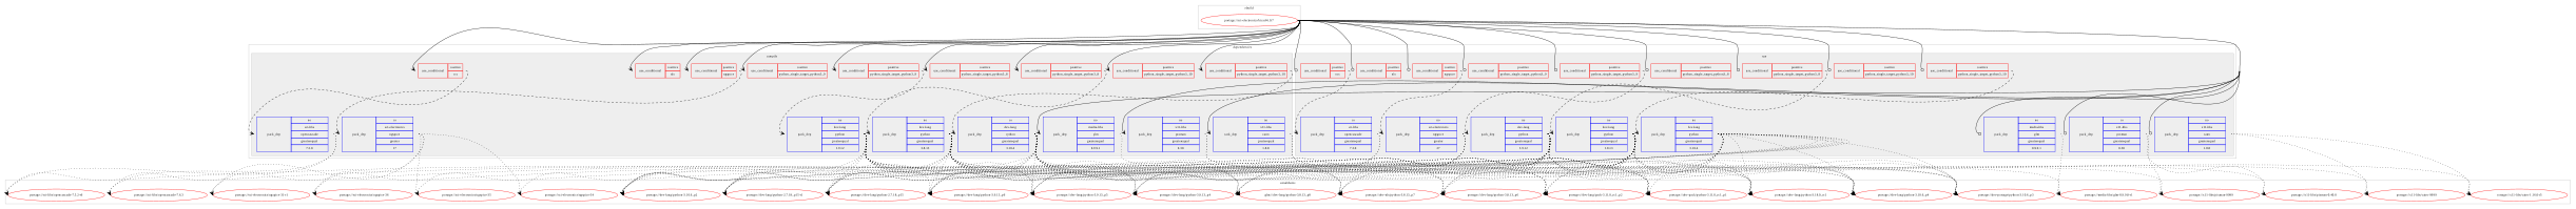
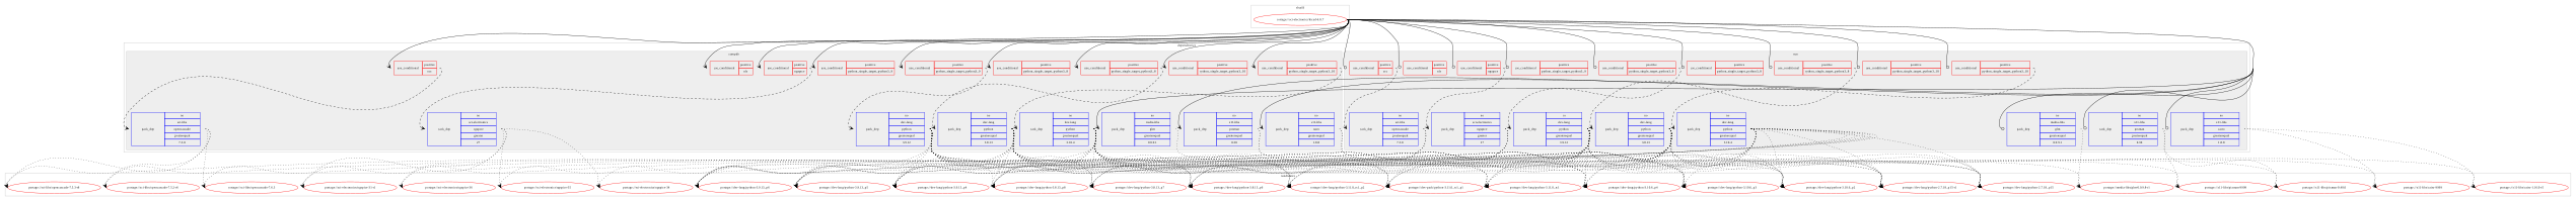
  digraph {
    compound=true
    concentrate=true
    fontname="Liberation Serif"
    fontsize=10
    newrank=true
    rankdir=TB
    ranksep=1.5
    node [color=red fontname="Liberation Serif" fontsize=10 shape=none]
    edge [arrowhead=vee fontname="Liberation Serif" headport=w style=dotted tailport=e weight=100]
    n1 [label="portage://sci-electronics/kicad-6.0.7" width=4 shape=""]
    n2 [color=blue label=<<TABLE BORDER="0" CELLBORDER="1" CELLSPACING="0" CELLPADDING="4" WIDTH="220"><TR><TD ROWSPAN="6" CELLPADDING="30">pack_dep</TD></TR><TR><TD WIDTH="110">no</TD></TR><TR><TD>sci-electronics</TD></TR><TR><TD>ngspice</TD></TR><TR><TD>greater</TD></TR><TR><TD>27</TD></TR></TABLE>>]
    n3 [label=<<TABLE BORDER="0" CELLBORDER="1" CELLSPACING="0" CELLPADDING="4"><TR><TD ROWSPAN="3" CELLPADDING="10">use_conditional</TD></TR><TR><TD>positive</TD></TR><TR><TD>ngspice</TD></TR></TABLE>>]
    n4 [label=<<TABLE BORDER="0" CELLBORDER="1" CELLSPACING="0" CELLPADDING="4"><TR><TD ROWSPAN="3" CELLPADDING="10">use_conditional</TD></TR><TR><TD>positive</TD></TR><TR><TD>nls</TD></TR></TABLE>>]
    n5 [color=blue label=<<TABLE BORDER="0" CELLBORDER="1" CELLSPACING="0" CELLPADDING="4" WIDTH="220"><TR><TD ROWSPAN="6" CELLPADDING="30">pack_dep</TD></TR><TR><TD WIDTH="110">no</TD></TR><TR><TD>sci-libs</TD></TR><TR><TD>opencascade</TD></TR><TR><TD>greaterequal</TD></TR><TR><TD>7.3.0</TD></TR></TABLE>>]
    n6 [label=<<TABLE BORDER="0" CELLBORDER="1" CELLSPACING="0" CELLPADDING="4"><TR><TD ROWSPAN="3" CELLPADDING="10">use_conditional</TD></TR><TR><TD>positive</TD></TR><TR><TD>occ</TD></TR></TABLE>>]
    n7 [color=blue label=<<TABLE BORDER="0" CELLBORDER="1" CELLSPACING="0" CELLPADDING="4" WIDTH="220"><TR><TD ROWSPAN="6" CELLPADDING="30">pack_dep</TD></TR><TR><TD WIDTH="110">no</TD></TR><TR><TD>dev-lang</TD></TR><TR><TD>python</TD></TR><TR><TD>greaterequal</TD></TR><TR><TD>3.10.4</TD></TR></TABLE>>]
    n8 [label=<<TABLE BORDER="0" CELLBORDER="1" CELLSPACING="0" CELLPADDING="4"><TR><TD ROWSPAN="3" CELLPADDING="10">use_conditional</TD></TR><TR><TD>positive</TD></TR><TR><TD>python_single_target_python3_10</TD></TR></TABLE>>]
    n9 [label=<<TABLE BORDER="0" CELLBORDER="1" CELLSPACING="0" CELLPADDING="4"><TR><TD ROWSPAN="3" CELLPADDING="10">use_conditional</TD></TR><TR><TD>positive</TD></TR><TR><TD>python_single_target_python3_10</TD></TR></TABLE>>]
    n10 [color=blue label=<<TABLE BORDER="0" CELLBORDER="1" CELLSPACING="0" CELLPADDING="4" WIDTH="220"><TR><TD ROWSPAN="6" CELLPADDING="30">pack_dep</TD></TR><TR><TD WIDTH="110">no</TD></TR><TR><TD>dev-lang</TD></TR><TR><TD>python</TD></TR><TR><TD>greaterequal</TD></TR><TR><TD>3.8.13</TD></TR></TABLE>>]
    n11 [label=<<TABLE BORDER="0" CELLBORDER="1" CELLSPACING="0" CELLPADDING="4"><TR><TD ROWSPAN="3" CELLPADDING="10">use_conditional</TD></TR><TR><TD>positive</TD></TR><TR><TD>python_single_target_python3_8</TD></TR></TABLE>>]
    n12 [label=<<TABLE BORDER="0" CELLBORDER="1" CELLSPACING="0" CELLPADDING="4"><TR><TD ROWSPAN="3" CELLPADDING="10">use_conditional</TD></TR><TR><TD>positive</TD></TR><TR><TD>python_single_target_python3_8</TD></TR></TABLE>>]
    n13 [color=blue label=<<TABLE BORDER="0" CELLBORDER="1" CELLSPACING="0" CELLPADDING="4" WIDTH="220"><TR><TD ROWSPAN="6" CELLPADDING="30">pack_dep</TD></TR><TR><TD WIDTH="110">no</TD></TR><TR><TD>dev-lang</TD></TR><TR><TD>python</TD></TR><TR><TD>greaterequal</TD></TR><TR><TD>3.9.12</TD></TR></TABLE>>]
    n14 [label=<<TABLE BORDER="0" CELLBORDER="1" CELLSPACING="0" CELLPADDING="4"><TR><TD ROWSPAN="3" CELLPADDING="10">use_conditional</TD></TR><TR><TD>positive</TD></TR><TR><TD>python_single_target_python3_9</TD></TR></TABLE>>]
    n15 [label=<<TABLE BORDER="0" CELLBORDER="1" CELLSPACING="0" CELLPADDING="4"><TR><TD ROWSPAN="3" CELLPADDING="10">use_conditional</TD></TR><TR><TD>positive</TD></TR><TR><TD>python_single_target_python3_9</TD></TR></TABLE>>]
    n16 [color=blue label=<<TABLE BORDER="0" CELLBORDER="1" CELLSPACING="0" CELLPADDING="4" WIDTH="220"><TR><TD ROWSPAN="6" CELLPADDING="30">pack_dep</TD></TR><TR><TD WIDTH="110">no</TD></TR><TR><TD>media-libs</TD></TR><TR><TD>glm</TD></TR><TR><TD>greaterequal</TD></TR><TR><TD>0.9.9.1</TD></TR></TABLE>>]
    n17 [color=blue label=<<TABLE BORDER="0" CELLBORDER="1" CELLSPACING="0" CELLPADDING="4" WIDTH="220"><TR><TD ROWSPAN="6" CELLPADDING="30">pack_dep</TD></TR><TR><TD WIDTH="110">no</TD></TR><TR><TD>x11-libs</TD></TR><TR><TD>cairo</TD></TR><TR><TD>greaterequal</TD></TR><TR><TD>1.8.8</TD></TR></TABLE>>]
    n18 [color=blue label=<<TABLE BORDER="0" CELLBORDER="1" CELLSPACING="0" CELLPADDING="4" WIDTH="220"><TR><TD ROWSPAN="6" CELLPADDING="30">pack_dep</TD></TR><TR><TD WIDTH="110">no</TD></TR><TR><TD>x11-libs</TD></TR><TR><TD>pixman</TD></TR><TR><TD>greaterequal</TD></TR><TR><TD>0.30</TD></TR></TABLE>>]
    n19 [color=blue label=<<TABLE BORDER="0" CELLBORDER="1" CELLSPACING="0" CELLPADDING="4" WIDTH="220"><TR><TD ROWSPAN="6" CELLPADDING="30">pack_dep</TD></TR><TR><TD WIDTH="110">no</TD></TR><TR><TD>sci-electronics</TD></TR><TR><TD>ngspice</TD></TR><TR><TD>greater</TD></TR><TR><TD>27</TD></TR></TABLE>>]
    n20 [label=<<TABLE BORDER="0" CELLBORDER="1" CELLSPACING="0" CELLPADDING="4"><TR><TD ROWSPAN="3" CELLPADDING="10">use_conditional</TD></TR><TR><TD>positive</TD></TR><TR><TD>ngspice</TD></TR></TABLE>>]
    n21 [label=<<TABLE BORDER="0" CELLBORDER="1" CELLSPACING="0" CELLPADDING="4"><TR><TD ROWSPAN="3" CELLPADDING="10">use_conditional</TD></TR><TR><TD>positive</TD></TR><TR><TD>nls</TD></TR></TABLE>>]
    n22 [color=blue label=<<TABLE BORDER="0" CELLBORDER="1" CELLSPACING="0" CELLPADDING="4" WIDTH="220"><TR><TD ROWSPAN="6" CELLPADDING="30">pack_dep</TD></TR><TR><TD WIDTH="110">no</TD></TR><TR><TD>sci-libs</TD></TR><TR><TD>opencascade</TD></TR><TR><TD>greaterequal</TD></TR><TR><TD>7.3.0</TD></TR></TABLE>>]
    n23 [label=<<TABLE BORDER="0" CELLBORDER="1" CELLSPACING="0" CELLPADDING="4"><TR><TD ROWSPAN="3" CELLPADDING="10">use_conditional</TD></TR><TR><TD>positive</TD></TR><TR><TD>occ</TD></TR></TABLE>>]
    n24 [color=blue label=<<TABLE BORDER="0" CELLBORDER="1" CELLSPACING="0" CELLPADDING="4" WIDTH="220"><TR><TD ROWSPAN="6" CELLPADDING="30">pack_dep</TD></TR><TR><TD WIDTH="110">no</TD></TR><TR><TD>dev-lang</TD></TR><TR><TD>python</TD></TR><TR><TD>greaterequal</TD></TR><TR><TD>3.10.4</TD></TR></TABLE>>]
    n25 [label=<<TABLE BORDER="0" CELLBORDER="1" CELLSPACING="0" CELLPADDING="4"><TR><TD ROWSPAN="3" CELLPADDING="10">use_conditional</TD></TR><TR><TD>positive</TD></TR><TR><TD>python_single_target_python3_10</TD></TR></TABLE>>]
    n26 [label=<<TABLE BORDER="0" CELLBORDER="1" CELLSPACING="0" CELLPADDING="4"><TR><TD ROWSPAN="3" CELLPADDING="10">use_conditional</TD></TR><TR><TD>positive</TD></TR><TR><TD>python_single_target_python3_10</TD></TR></TABLE>>]
    n27 [color=blue label=<<TABLE BORDER="0" CELLBORDER="1" CELLSPACING="0" CELLPADDING="4" WIDTH="220"><TR><TD ROWSPAN="6" CELLPADDING="30">pack_dep</TD></TR><TR><TD WIDTH="110">no</TD></TR><TR><TD>dev-lang</TD></TR><TR><TD>python</TD></TR><TR><TD>greaterequal</TD></TR><TR><TD>3.8.13</TD></TR></TABLE>>]
    n28 [label=<<TABLE BORDER="0" CELLBORDER="1" CELLSPACING="0" CELLPADDING="4"><TR><TD ROWSPAN="3" CELLPADDING="10">use_conditional</TD></TR><TR><TD>positive</TD></TR><TR><TD>python_single_target_python3_8</TD></TR></TABLE>>]
    n29 [label=<<TABLE BORDER="0" CELLBORDER="1" CELLSPACING="0" CELLPADDING="4"><TR><TD ROWSPAN="3" CELLPADDING="10">use_conditional</TD></TR><TR><TD>positive</TD></TR><TR><TD>python_single_target_python3_8</TD></TR></TABLE>>]
    n30 [color=blue label=<<TABLE BORDER="0" CELLBORDER="1" CELLSPACING="0" CELLPADDING="4" WIDTH="220"><TR><TD ROWSPAN="6" CELLPADDING="30">pack_dep</TD></TR><TR><TD WIDTH="110">no</TD></TR><TR><TD>dev-lang</TD></TR><TR><TD>python</TD></TR><TR><TD>greaterequal</TD></TR><TR><TD>3.9.12</TD></TR></TABLE>>]
    n31 [label=<<TABLE BORDER="0" CELLBORDER="1" CELLSPACING="0" CELLPADDING="4"><TR><TD ROWSPAN="3" CELLPADDING="10">use_conditional</TD></TR><TR><TD>positive</TD></TR><TR><TD>python_single_target_python3_9</TD></TR></TABLE>>]
    n32 [label=<<TABLE BORDER="0" CELLBORDER="1" CELLSPACING="0" CELLPADDING="4"><TR><TD ROWSPAN="3" CELLPADDING="10">use_conditional</TD></TR><TR><TD>positive</TD></TR><TR><TD>python_single_target_python3_9</TD></TR></TABLE>>]
    n33 [color=blue label=<<TABLE BORDER="0" CELLBORDER="1" CELLSPACING="0" CELLPADDING="4" WIDTH="220"><TR><TD ROWSPAN="6" CELLPADDING="30">pack_dep</TD></TR><TR><TD WIDTH="110">no</TD></TR><TR><TD>x11-libs</TD></TR><TR><TD>pixman</TD></TR><TR><TD>greaterequal</TD></TR><TR><TD>0.30</TD></TR></TABLE>>]
    n34 [color=blue label=<<TABLE BORDER="0" CELLBORDER="1" CELLSPACING="0" CELLPADDING="4" WIDTH="220"><TR><TD ROWSPAN="6" CELLPADDING="30">pack_dep</TD></TR><TR><TD WIDTH="110">no</TD></TR><TR><TD>media-libs</TD></TR><TR><TD>glm</TD></TR><TR><TD>greaterequal</TD></TR><TR><TD>0.9.9.1</TD></TR></TABLE>>]
    n35 [color=blue label=<<TABLE BORDER="0" CELLBORDER="1" CELLSPACING="0" CELLPADDING="4" WIDTH="220"><TR><TD ROWSPAN="6" CELLPADDING="30">pack_dep</TD></TR><TR><TD WIDTH="110">no</TD></TR><TR><TD>x11-libs</TD></TR><TR><TD>cairo</TD></TR><TR><TD>greaterequal</TD></TR><TR><TD>1.8.8</TD></TR></TABLE>>]
    n36 [label="portage://dev-lang/python-2.7.18_p15" width=4 shape=""]
    n37 [label="portage://dev-lang/python-2.7.18_p15-r1" width=4 shape=""]
    n38 [label="portage://dev-lang/python-3.10.6_p2" width=4 shape=""]
-   n39 [label="portage://dev-portage/python-3.10.6_p3" width=4 shape=""]
+   n39 [label="portage://dev-lang/python-3.10.6_p3" width=4 shape=""]
    n40 [label="portage://dev-lang/python-3.10.6_p4" width=4 shape=""]
-   n41 [label="portage://dev-lang/python-3.18.0_rc1" width=4 shape=""]
+   n41 [label="portage://dev-lang/python-3.11.0_rc1" width=4 shape=""]
    n42 [label="portage://dev-pack/python-3.11.0_rc1_p1" width=4 shape=""]
-   n43 [label="portage://dev-lang/pack-3.11.0_rc1_p2" width=4 shape=""]
+   n43 [label="portage://dev-lang/python-3.11.0_rc1_p2" width=4 shape=""]
    n44 [label="portage://dev-lang/python-3.8.13_p6" width=4 shape=""]
-   n45 [label="portage://dev-nls/python-3.8.13_p7" width=4 shape=""]
-   n46 [label="glm://dev-lang/python-3.8.13_p8" width=4 shape=""]
+   n45 [label="portage://dev-lang/python-3.8.13_p7" width=4 shape=""]
+   n46 [label="portage://dev-lang/python-3.8.13_p8" width=4 shape=""]
    n47 [label="portage://dev-lang/python-3.9.13_p4" width=4 shape=""]
    n48 [label="portage://dev-lang/python-3.9.13_p5" width=4 shape=""]
    n49 [label="portage://dev-lang/python-3.9.13_p6" width=4 shape=""]
    n50 [label="portage://sci-electronics/ngspice-31-r1" width=4 shape=""]
    n51 [label="portage://sci-electronics/ngspice-34" width=4 shape=""]
    n52 [label="portage://sci-electronics/ngspice-35" width=4 shape=""]
    n53 [label="portage://sci-electronics/ngspice-36" width=4 shape=""]
    n54 [label="portage://sci-libs/opencascade-7.5.2-r6" width=4 shape=""]
+   n55 [label="portage://sci-libs/opencascade-7.5.3-r8" width=4 shape=""]
    n56 [label="portage://sci-libs/opencascade-7.6.3" width=4 shape=""]
    n57 [label="portage://media-libs/glm-0.9.9.8-r1" width=4 shape=""]
    n58 [label="portage://x11-libs/cairo-1.16.0-r5" width=4 shape=""]
    n59 [label="portage://x11-libs/cairo-9999" width=4 shape=""]
    n60 [label="portage://x11-libs/pixman-0.40.0" width=4 shape=""]
    n61 [label="portage://x11-libs/pixman-9999" width=4 shape=""]
    subgraph cluster_1 {
      color=gray
      label=<<i>ebuild</i>>
      rank=same
      n1
    }
    subgraph cluster_2 {
      color=gray
      label=<<i>dependencies</i>>
      subgraph cluster_3 {
        color=gray
        fillcolor="#eeeeee"
        label=<<i>compile</i>>
        style=filled
        subgraph sub_4 {
          color=gray
          fillcolor="#eeeeee"
          label=<<i>compile</i>>
          style=filled
          n3
          subgraph sub_5 {
            color=gray
            fillcolor="#eeeeee"
            label=<<i>compile</i>>
            style=filled
            n2
          }
        }
        subgraph sub_6 {
          color=gray
          fillcolor="#eeeeee"
          label=<<i>compile</i>>
          style=filled
          n4
        }
        subgraph sub_7 {
          color=gray
          fillcolor="#eeeeee"
          label=<<i>compile</i>>
          style=filled
          n6
          subgraph sub_8 {
            color=gray
            fillcolor="#eeeeee"
            label=<<i>compile</i>>
            style=filled
            n5
          }
        }
        subgraph sub_9 {
          color=gray
          fillcolor="#eeeeee"
          label=<<i>compile</i>>
          style=filled
          n8
          subgraph sub_10 {
            color=gray
            fillcolor="#eeeeee"
            label=<<i>compile</i>>
            style=filled
            n7
          }
        }
        subgraph sub_11 {
          color=gray
          fillcolor="#eeeeee"
          label=<<i>compile</i>>
          style=filled
          n9
        }
        subgraph sub_12 {
          color=gray
          fillcolor="#eeeeee"
          label=<<i>compile</i>>
          style=filled
          n11
          subgraph sub_13 {
            color=gray
            fillcolor="#eeeeee"
            label=<<i>compile</i>>
            style=filled
            n10
          }
        }
        subgraph sub_14 {
          color=gray
          fillcolor="#eeeeee"
          label=<<i>compile</i>>
          style=filled
          n12
        }
        subgraph sub_15 {
          color=gray
          fillcolor="#eeeeee"
          label=<<i>compile</i>>
          style=filled
          n14
          subgraph sub_16 {
            color=gray
            fillcolor="#eeeeee"
            label=<<i>compile</i>>
            style=filled
            n13
          }
        }
        subgraph sub_17 {
          color=gray
          fillcolor="#eeeeee"
          label=<<i>compile</i>>
          style=filled
          n15
        }
        subgraph sub_18 {
          color=gray
          fillcolor="#eeeeee"
          label=<<i>compile</i>>
          style=filled
          n16
        }
        subgraph sub_19 {
          color=gray
          fillcolor="#eeeeee"
          label=<<i>compile</i>>
          style=filled
          n17
        }
        subgraph sub_20 {
          color=gray
          fillcolor="#eeeeee"
          label=<<i>compile</i>>
          style=filled
          n18
        }
      }
      subgraph cluster_21 {
        color=gray
        fillcolor="#eeeeee"
        label=<<i>compile and run</i>>
        style=filled
      }
      subgraph cluster_22 {
        color=gray
        fillcolor="#eeeeee"
        label=<<i>run</i>>
        style=filled
        subgraph sub_23 {
          color=gray
          fillcolor="#eeeeee"
          label=<<i>run</i>>
          style=filled
          n20
          subgraph sub_24 {
            color=gray
            fillcolor="#eeeeee"
            label=<<i>run</i>>
            style=filled
            n19
          }
        }
        subgraph sub_25 {
          color=gray
          fillcolor="#eeeeee"
          label=<<i>run</i>>
          style=filled
          n21
        }
        subgraph sub_26 {
          color=gray
          fillcolor="#eeeeee"
          label=<<i>run</i>>
          style=filled
          n23
          subgraph sub_27 {
            color=gray
            fillcolor="#eeeeee"
            label=<<i>run</i>>
            style=filled
            n22
          }
        }
        subgraph sub_28 {
          color=gray
          fillcolor="#eeeeee"
          label=<<i>run</i>>
          style=filled
          n25
          subgraph sub_29 {
            color=gray
            fillcolor="#eeeeee"
            label=<<i>run</i>>
            style=filled
            n24
          }
        }
        subgraph sub_30 {
          color=gray
          fillcolor="#eeeeee"
          label=<<i>run</i>>
          style=filled
          n26
        }
        subgraph sub_31 {
          color=gray
          fillcolor="#eeeeee"
          label=<<i>run</i>>
          style=filled
          n28
          subgraph sub_32 {
            color=gray
            fillcolor="#eeeeee"
            label=<<i>run</i>>
            style=filled
            n27
          }
        }
        subgraph sub_33 {
          color=gray
          fillcolor="#eeeeee"
          label=<<i>run</i>>
          style=filled
          n29
        }
        subgraph sub_34 {
          color=gray
          fillcolor="#eeeeee"
          label=<<i>run</i>>
          style=filled
          n31
          subgraph sub_35 {
            color=gray
            fillcolor="#eeeeee"
            label=<<i>run</i>>
            style=filled
            n30
          }
        }
        subgraph sub_36 {
          color=gray
          fillcolor="#eeeeee"
          label=<<i>run</i>>
          style=filled
          n32
        }
        subgraph sub_37 {
          color=gray
          fillcolor="#eeeeee"
          label=<<i>run</i>>
          style=filled
          n33
        }
        subgraph sub_38 {
          color=gray
          fillcolor="#eeeeee"
          label=<<i>run</i>>
          style=filled
          n34
        }
        subgraph sub_39 {
          color=gray
          fillcolor="#eeeeee"
          label=<<i>run</i>>
          style=filled
          n35
        }
      }
    }
    subgraph cluster_40 {
      color=gray
      label=<<i>candidates</i>>
      rank=same
      subgraph sub_41 {
        color=black
        label=<<i>candidates</i>>
        nodesep=1
        rank=same
        n36
        n37
        n38
        n39
        n40
        n41
        n42
        n43
        n44
        n45
        n46
        n47
        n48
        n49
      }
      subgraph sub_42 {
        color=black
        label=<<i>candidates</i>>
        nodesep=1
        rank=same
        n50
        n51
        n52
        n53
      }
      subgraph sub_43 {
        color=black
        label=<<i>candidates</i>>
        nodesep=1
        rank=same
        n54
+       n55
        n56
      }
      subgraph sub_44 {
        color=black
        label=<<i>candidates</i>>
        nodesep=1
        rank=same
        n36
        n37
        n38
        n39
        n40
        n41
        n42
        n43
        n44
        n45
        n46
        n47
        n48
        n49
      }
      subgraph sub_45 {
        color=black
        label=<<i>candidates</i>>
        nodesep=1
        rank=same
        n36
        n37
        n38
        n39
        n40
        n41
        n42
        n43
        n44
        n45
        n46
        n47
        n48
        n49
      }
      subgraph sub_46 {
        color=black
        label=<<i>candidates</i>>
        nodesep=1
        rank=same
        n57
      }
      subgraph sub_47 {
        color=black
        label=<<i>candidates</i>>
        nodesep=1
        rank=same
        n58
        n59
      }
      subgraph sub_48 {
        color=black
        label=<<i>candidates</i>>
        nodesep=1
        rank=same
        n60
        n61
      }
      subgraph sub_49 {
        color=black
        label=<<i>candidates</i>>
        nodesep=1
        rank=same
        n50
        n51
        n52
        n53
      }
      subgraph sub_50 {
        color=black
        label=<<i>candidates</i>>
        nodesep=1
        rank=same
        n54
+       n55
        n56
      }
      subgraph sub_51 {
        color=black
        label=<<i>candidates</i>>
        nodesep=1
        rank=same
        n36
        n37
        n38
        n39
        n40
        n41
        n42
        n43
        n44
        n45
        n46
        n47
        n48
        n49
      }
      subgraph sub_52 {
        color=black
        label=<<i>candidates</i>>
        nodesep=1
        rank=same
        n36
        n37
        n38
        n39
        n40
        n41
        n42
        n43
        n44
        n45
        n46
        n47
        n48
        n49
      }
      subgraph sub_53 {
        color=black
        label=<<i>candidates</i>>
        nodesep=1
        rank=same
        n36
        n37
        n38
        n39
        n40
        n41
        n42
        n43
        n44
        n45
        n46
        n47
        n48
        n49
      }
      subgraph sub_54 {
        color=black
        label=<<i>candidates</i>>
        nodesep=1
        rank=same
        n57
      }
      subgraph sub_55 {
        color=black
        label=<<i>candidates</i>>
        nodesep=1
        rank=same
        n58
        n59
      }
      subgraph sub_56 {
        color=black
        label=<<i>candidates</i>>
        nodesep=1
        rank=same
        n60
        n61
      }
    }
    n1 -> n3 [style=solid weight=20]
    n1 -> n4 [style=solid weight=20]
    n1 -> n6 [style=solid weight=20]
    n1 -> n8 [style=solid weight=20]
    n1 -> n9 [style=solid weight=20]
    n1 -> n11 [style=solid weight=20]
    n1 -> n12 [style=solid weight=20]
    n1 -> n14 [style=solid weight=20]
    n1 -> n15 [style=solid weight=20]
    n1 -> n16 [style=solid weight=20]
    n1 -> n17 [style=solid weight=20]
    n1 -> n18 [style=solid weight=20]
    n1 -> n20 [arrowhead=odot style=solid weight=20]
    n1 -> n21 [arrowhead=odot style=solid weight=20]
    n1 -> n23 [arrowhead=odot style=solid weight=20]
    n1 -> n25 [arrowhead=odot style=solid weight=20]
    n1 -> n26 [arrowhead=odot style=solid weight=20]
    n1 -> n28 [arrowhead=odot style=solid weight=20]
    n1 -> n29 [arrowhead=odot style=solid weight=20]
    n1 -> n31 [arrowhead=odot style=solid weight=20]
    n1 -> n32 [arrowhead=odot style=solid weight=20]
    n1 -> n33 [arrowhead=odot style=solid weight=20]
    n1 -> n34 [arrowhead=odot style=solid weight=20]
    n1 -> n35 [arrowhead=odot style=solid weight=20]
    n2 -> n50
    n2 -> n51
    n2 -> n52
    n2 -> n53
    n3 -> n2 [style=dashed weight=20]
    n5 -> n54
+   n5 -> n55
    n5 -> n56
    n6 -> n5 [style=dashed weight=20]
    n7 -> n36
    n7 -> n37
    n7 -> n38
    n7 -> n39
    n7 -> n40
    n7 -> n41
    n7 -> n42
    n7 -> n43
    n7 -> n44
    n7 -> n45
    n7 -> n46
    n7 -> n47
    n7 -> n48
    n7 -> n49
    n8 -> n7 [style=dashed weight=20]
    n10 -> n36
    n10 -> n37
    n10 -> n38
    n10 -> n39
    n10 -> n40
    n10 -> n41
    n10 -> n42
    n10 -> n43
    n10 -> n44
    n10 -> n45
    n10 -> n46
    n10 -> n47
    n10 -> n48
    n10 -> n49
    n11 -> n10 [style=dashed weight=20]
    n13 -> n36
    n13 -> n37
    n13 -> n38
    n13 -> n39
    n13 -> n40
    n13 -> n41
    n13 -> n42
    n13 -> n43
    n13 -> n44
    n13 -> n45
    n13 -> n46
    n13 -> n47
    n13 -> n48
    n13 -> n49
    n14 -> n13 [style=dashed weight=20]
    n16 -> n57
    n17 -> n58
    n17 -> n59
    n18 -> n60
    n18 -> n61
    n19 -> n50
    n19 -> n51
    n19 -> n52
    n19 -> n53
    n20 -> n19 [style=dashed weight=20]
    n22 -> n54
+   n22 -> n55
    n22 -> n56
    n23 -> n22 [style=dashed weight=20]
    n24 -> n36
    n24 -> n37
    n24 -> n38
    n24 -> n39
    n24 -> n40
    n24 -> n41
    n24 -> n42
    n24 -> n43
    n24 -> n44
    n24 -> n45
    n24 -> n46
    n24 -> n47
    n24 -> n48
    n24 -> n49
    n25 -> n24 [style=dashed weight=20]
    n27 -> n36
    n27 -> n37
    n27 -> n38
    n27 -> n39
    n27 -> n40
    n27 -> n41
    n27 -> n42
    n27 -> n43
    n27 -> n44
    n27 -> n45
    n27 -> n46
    n27 -> n47
    n27 -> n48
    n27 -> n49
    n28 -> n27 [style=dashed weight=20]
    n30 -> n36
    n30 -> n37
    n30 -> n38
    n30 -> n39
    n30 -> n40
    n30 -> n41
    n30 -> n42
    n30 -> n43
    n30 -> n44
    n30 -> n45
    n30 -> n46
    n30 -> n47
    n30 -> n48
    n30 -> n49
    n31 -> n30 [style=dashed weight=20]
    n33 -> n60
    n33 -> n61
    n34 -> n57
    n35 -> n58
    n35 -> n59
  }
